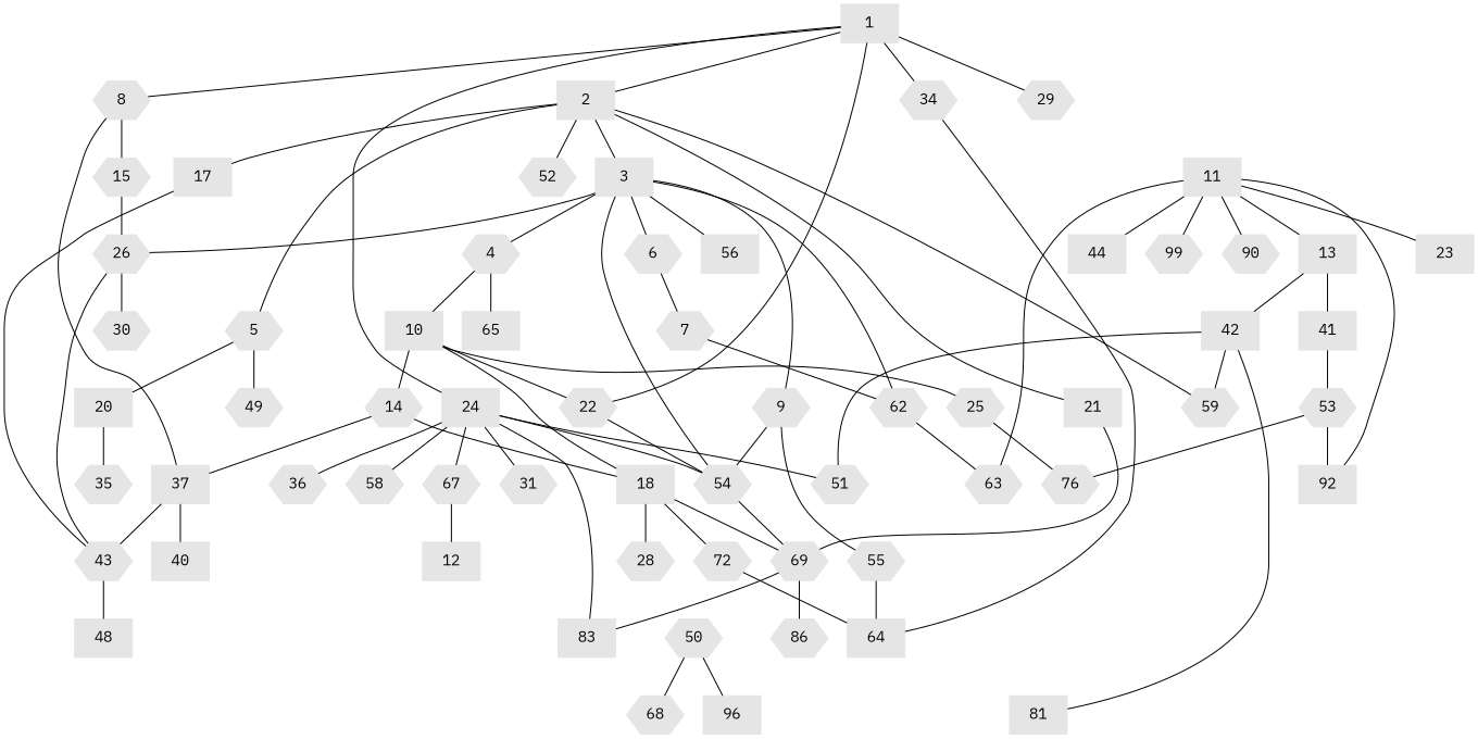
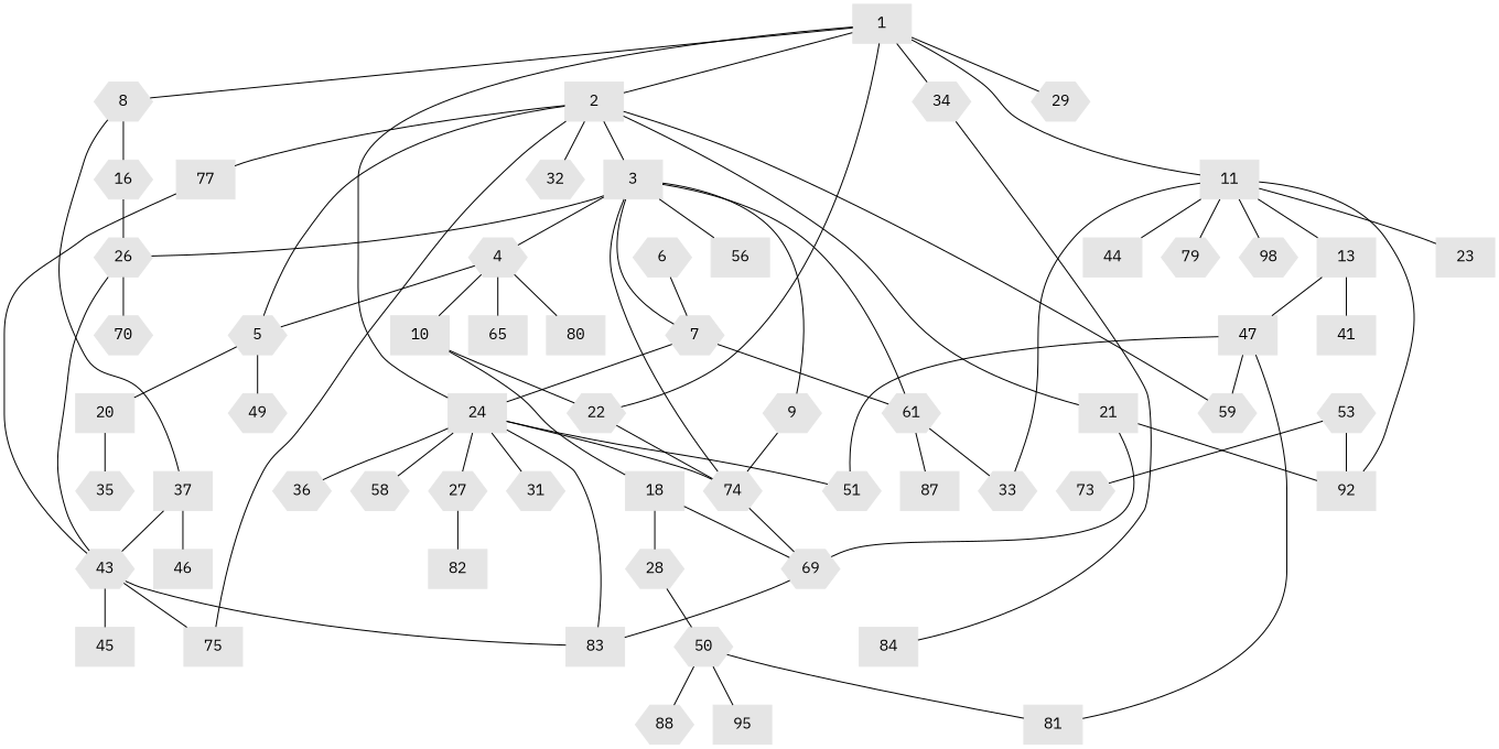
  graph {
    fontname="IBM Plex Mono"
    node [color=gray90 fontname="IBM Plex Mono" shape=hexagon style=filled]
    edge [fontname="IBM Plex Mono"]
    1 [shape=box super="+19"]
    2 [shape=box super="+73"]
    8 [super="+15"]
    11 [shape=box super="+12"]
    22 [super="+78"]
    24 [shape=box super="+46"]
    29 [super="+74"]
    34
    3 [shape=box super="+52"]
    5 [super="+33"]
-   17 [shape=box]
+   17 [shape=box label=77]
    21 [shape=box super="+39"]
-   32 [super="+38" label=52]
+   32 [super="+38"]
    59
-   16 [label=15]
+   75 [shape=box]
+   16
    37 [shape=box super="+88"]
    13 [shape=box]
    23 [shape=box]
    44 [shape=box]
-   63
-   79 [label=99]
-   90
+   63 [label=33]
+   79
+   90 [label=98]
    n24 [label=92 shape=box super="+92"]
-   54 [super="+67"]
-   27 [label=67]
+   54 [super="+67" label=74]
+   27
    31 [super="+99"]
    36
    51
    58
    83 [shape=box]
-   84 [shape=box super="+98" label=64]
+   84 [shape=box super="+98"]
    4 [super="+61"]
    6 [super="+47"]
    9
    26 [super="+85"]
    56 [shape=box]
-   62 [super="+77"]
+   62 [super="+77" label=61]
    20 [shape=box]
    49
    43 [super="+64"]
    69 [super="+71"]
    10 [shape=box super="+96"]
    65 [shape=box]
+   80 [shape=box super="+97"]
    7
-   55 [super="+66"]
-   30
-   14 [super="+45"]
+   30 [label=70]
+   87 [shape=box]
    18 [shape=box super="+94"]
-   25 [super="+93"]
    35
-   40 [shape=box]
+   40 [shape=box label=46]
    28
-   72
-   76
+   76 [label=73]
    41 [shape=box super="+57"]
-   42 [shape=box super="+70"]
+   42 [shape=box super="+70" label=47]
    53 [super="+89"]
    81 [shape=box]
-   48 [shape=box super="+60"]
+   48 [shape=box super="+60" label=45]
    50 [super="+100"]
-   86
-   82 [shape=box label=12]
-   68
-   95 [shape=box label=96]
+   82 [shape=box]
+   68 [label=88]
+   95 [shape=box]
    1 -- 2
    1 -- 8
+   1 -- 11
    1 -- 22
    1 -- 24
    1 -- 29
    1 -- 34
    2 -- 3
    2 -- 5
    2 -- 17
    2 -- 21
    2 -- 32
    2 -- 59
+   2 -- 75
    8 -- 16
    8 -- 37
    11 -- 13
    11 -- 23
    11 -- 44
    11 -- 63
    11 -- 79
    11 -- 90
    11 -- n24
    22 -- 54
    24 -- 54
    24 -- 27
    24 -- 31
    24 -- 36
    24 -- 51
    24 -- 58
    24 -- 83
    34 -- 84
    3 -- 54
    3 -- 4
-   3 -- 6
+   3 -- 7
    3 -- 9
    3 -- 26
    3 -- 56
    3 -- 62
    5 -- 20
    5 -- 49
    17 -- 43
+   21 -- n24
    21 -- 69
    16 -- 26
    37 -- 43
    37 -- 40
    13 -- 41
    13 -- 42
    54 -- 69
    27 -- 82
+   4 -- 5
    4 -- 10
    4 -- 65
+   4 -- 80
    6 -- 7
    9 -- 54
-   9 -- 55
    26 -- 43
    26 -- 30
    62 -- 63
+   62 -- 87
    20 -- 35
+   43 -- 75
+   43 -- 83
    43 -- 48
    69 -- 83
-   69 -- 86
    10 -- 22
-   10 -- 14
    10 -- 18
-   10 -- 25
+   7 -- 24
    7 -- 62
-   55 -- 84
-   14 -- 37
-   14 -- 18
    18 -- 69
    18 -- 28
-   18 -- 72
-   25 -- 76
-   72 -- 84
-   41 -- 53
+   28 -- 50
    42 -- 59
    42 -- 51
    42 -- 81
    53 -- n24
    53 -- 76
+   50 -- 81
    50 -- 68
    50 -- 95
  }
